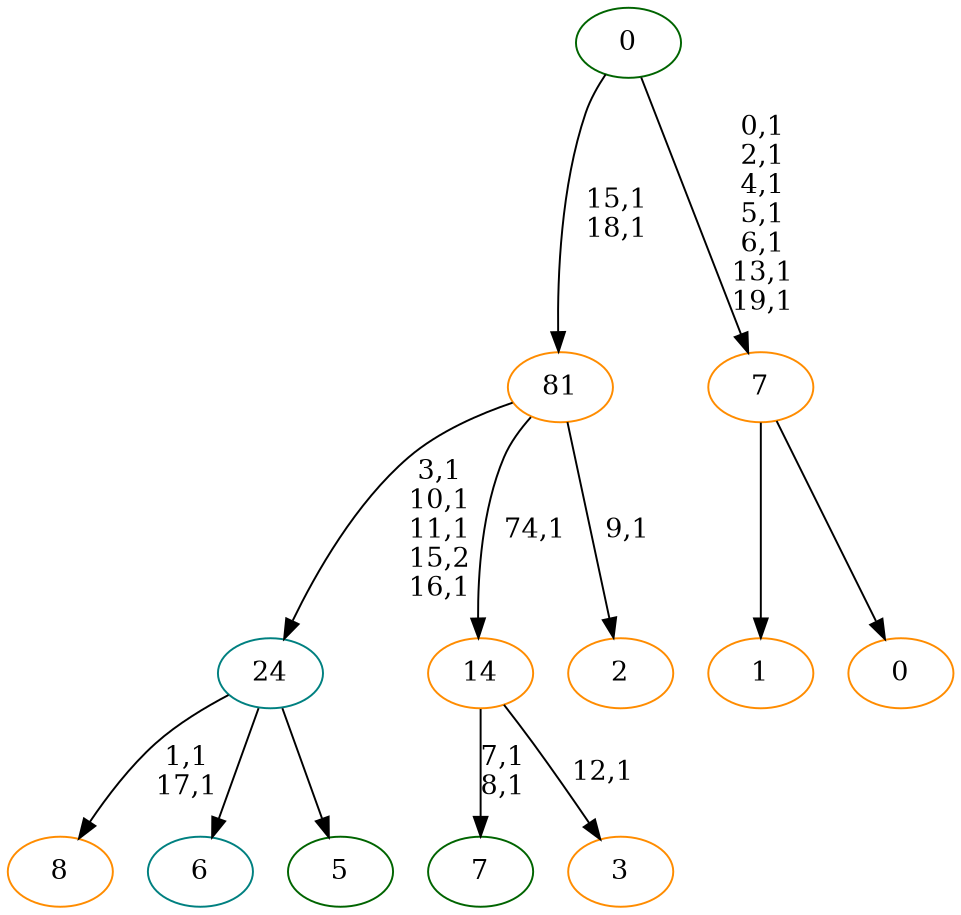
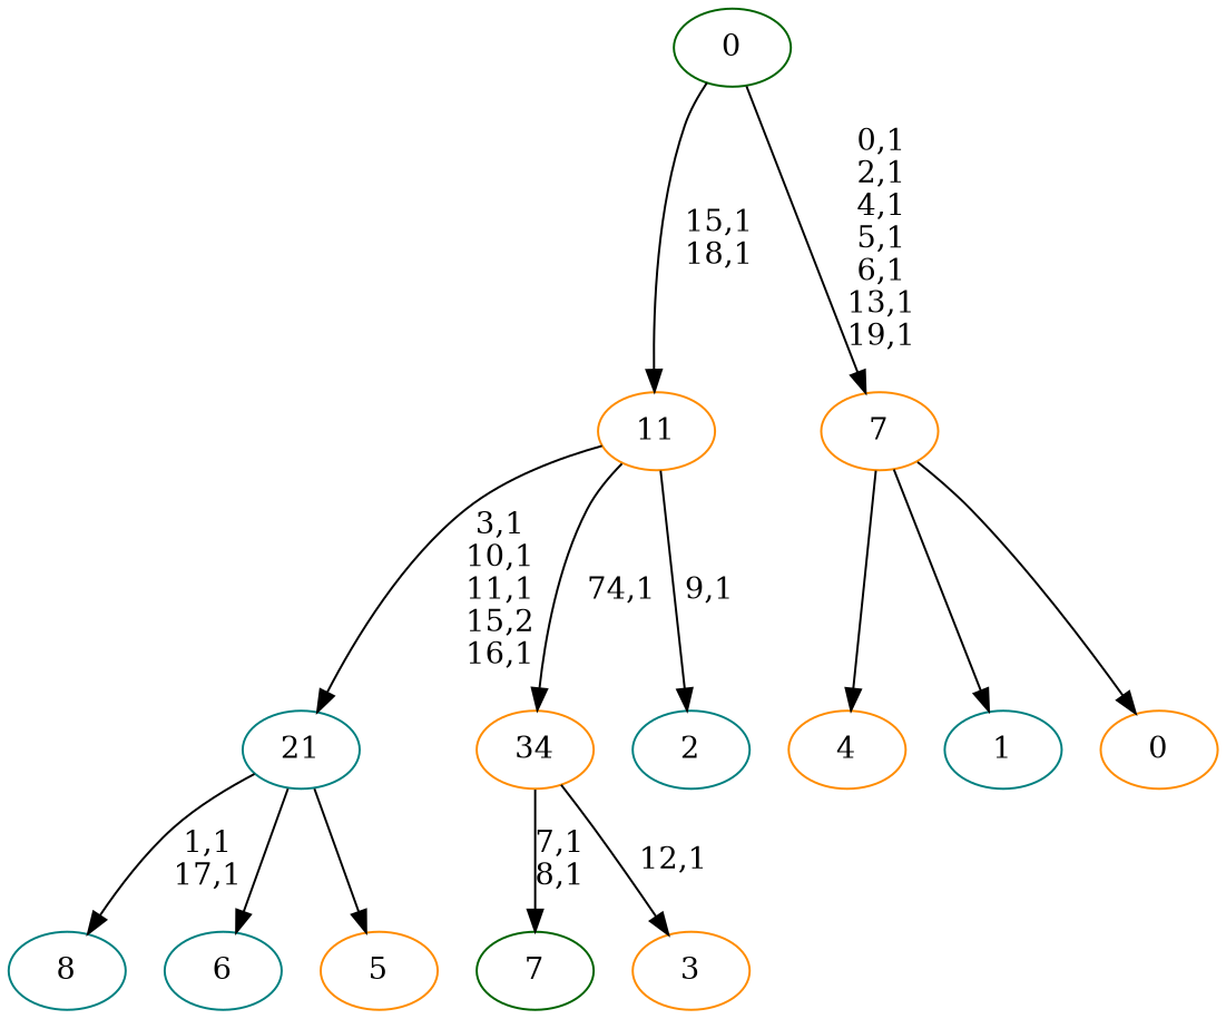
  digraph {
    node [color=darkorange]
-   n1 [label=8]
+   n1 [color=teal label=8]
    n2 [color=darkgreen label=7]
    n3 [color=teal label=6]
-   n4 [color=darkgreen label=5]
-   21 [color=teal label=24]
+   n4 [label=5]
+   21 [color=teal]
+   n6 [label=4]
    n7 [label=3]
-   14
-   n9 [label=2]
-   11 [label=81]
-   n11 [label=1]
+   14 [label=34]
+   n9 [color=teal label=2]
+   11
+   n11 [color=teal label=1]
    n12 [label=0]
    7
    0 [color=darkgreen]
    21 -> n1 [label="1,1\n17,1"]
    21 -> n3
    21 -> n4
    14 -> n2 [label="7,1\n8,1"]
    14 -> n7 [label="12,1"]
    11 -> 21 [label="3,1\n10,1\n11,1\n15,2\n16,1"]
    11 -> 14 [label="74,1"]
    11 -> n9 [label="9,1"]
+   7 -> n6
    7 -> n11
    7 -> n12
    0 -> 11 [label="15,1\n18,1"]
    0 -> 7 [label="0,1\n2,1\n4,1\n5,1\n6,1\n13,1\n19,1"]
  }
